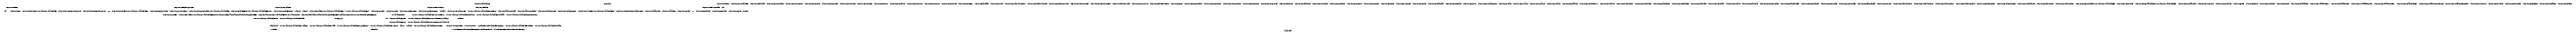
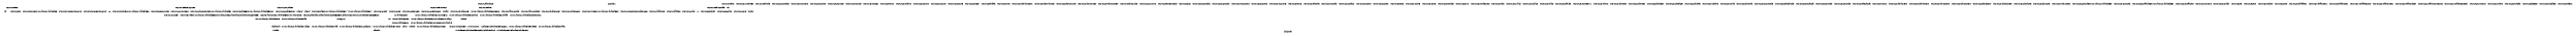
  digraph {
    label="Call graph: fix_heat.ll"
    node [shape=record]
    n1 [label="{_ZN9LAMMPS_NS7FixHeatC2EPNS_6LAMMPSEiPPc}"]
    n2 [label="{_ZN9LAMMPS_NS3FixC2EPNS_6LAMMPSEiPPc}"]
    n3 [label="{_ZNSaIcEC1Ev}"]
    n4 [label="{_ZNSt7__cxx1112basic_stringIcSt11char_traitsIcESaIcEEC2IS3_EEPKcRKS3_}"]
    n5 [label="{_ZN9LAMMPS_NS3FixD2Ev}"]
    n6 [label="{_ZNSaIcED1Ev}"]
    n7 [label="{_ZN9LAMMPS_NS5Error3allERKNSt7__cxx1112basic_stringIcSt11char_traitsIcESaIcEEEiS8_}"]
    n8 [label="{_ZNSt7__cxx1112basic_stringIcSt11char_traitsIcESaIcEED1Ev}"]
    n9 [label="{_ZN9LAMMPS_NS5utils6strdupERKNSt7__cxx1112basic_stringIcSt11char_traitsIcESaIcEEE}"]
    n10 [label="{_ZN9LAMMPS_NS5Error3allIJRPcEEEvRKNSt7__cxx1112basic_stringIcSt11char_traitsIcESaIcEEEiSB_DpOT_}"]
    n11 [label="{_ZNK9LAMMPS_NS6Domain16get_region_by_idERKNSt7__cxx1112basic_stringIcSt11char_traitsIcESaIcEEE}"]
    n12 [label="{_ZN9LAMMPS_NS5utils8inumericEPKciS2_bPNS_6LAMMPSE}"]
    n13 [label="{strcmp}"]
    n14 [label="{_ZN9LAMMPS_NS5utils7numericEPKciS2_bPNS_6LAMMPSE}"]
    n15 [label="{_ZN9LAMMPS_NS5utils8strmatchERKNSt7__cxx1112basic_stringIcSt11char_traitsIcESaIcEEES8_}"]
    n16 [label="{_ZNSt7__cxx1112basic_stringIcSt11char_traitsIcESaIcEE13_M_local_dataEv}"]
    n17 [label="{_ZNSt7__cxx1112basic_stringIcSt11char_traitsIcESaIcEE12_Alloc_hiderC1EPcRKS3_}"]
    n18 [label="{_ZNSt11char_traitsIcE6lengthEPKc}"]
    n19 [label="{_ZNSt7__cxx1112basic_stringIcSt11char_traitsIcESaIcEE12_M_constructIPKcEEvT_S8_}"]
    n20 [label="{_ZNSt7__cxx1112basic_stringIcSt11char_traitsIcESaIcEE12_Alloc_hiderD2Ev}"]
    n21 [label="{_ZN3fmt6v9_lmp17basic_string_viewIcEC2ISt11char_traitsIcESaIcEEERKNSt7__cxx1112basic_stringIcT_T0_EE}"]
    n22 [label="{_ZN3fmt6v9_lmp16make_format_argsINS0_20basic_format_contextINS0_8appenderEcEEJRPcEEENS0_16format_arg_storeIT_JDpNSt9remove_cvINSt16remove_referenceIT0_E4typeEE4typeEEEEDpOSB_}"]
    n23 [label="{_ZN9LAMMPS_NS5Error4_allERKNSt7__cxx1112basic_stringIcSt11char_traitsIcESaIcEEEiN3fmt6v9_lmp17basic_string_viewIcEENSA_17basic_format_argsINSA_20basic_format_contextINSA_8appenderEcEEEE}"]
    n24 [label="{_ZN9__gnu_cxx11char_traitsIcE6lengthEPKc}"]
    n25 [label="{strlen}"]
    n26 [label="{_ZNSt7__cxx1112basic_stringIcSt11char_traitsIcESaIcEE16_M_construct_auxIPKcEEvT_S8_St12__false_type}"]
    n27 [label="{_ZNSaIcED2Ev}"]
    n28 [label="{_ZNKSt7__cxx1112basic_stringIcSt11char_traitsIcESaIcEE4dataEv}"]
    n29 [label="{_ZNKSt7__cxx1112basic_stringIcSt11char_traitsIcESaIcEE4sizeEv}"]
    n30 [label="{llvm.memcpy.p0.p0.i64}"]
    n31 [label="{_ZN9__gnu_cxx11char_traitsIcE2eqERKcS3_}"]
    n32 [label="{_ZNSt7__cxx1112basic_stringIcSt11char_traitsIcESaIcEE12_M_constructIPKcEEvT_S8_St20forward_iterator_tag}"]
    n33 [label="{__gxx_personality_v0}"]
    n34 [label="{_ZN9LAMMPS_NS7FixHeatD2Ev}"]
    n35 [label="{_ZdaPv}"]
    n36 [label="{__clang_call_terminate}"]
    n37 [label="{_ZN9LAMMPS_NS6Memory7destroyIdEEvRPT_}"]
    n38 [label="{__cxa_begin_catch}"]
    n39 [label="{_ZSt9terminatev}"]
    n40 [label="{_ZN9LAMMPS_NS6Memory5sfreeEPv}"]
    n41 [label="{_ZN9LAMMPS_NS7FixHeatD0Ev}"]
    n42 [label="{_ZdlPv}"]
    n43 [label="{_ZN9LAMMPS_NS3Fix18write_restart_fileEPKc}"]
    n44 [label="{_ZN9LAMMPS_NS7FixHeat7setmaskEv}"]
    n45 [label="{_ZN9LAMMPS_NS7FixHeat4initEv}"]
    n46 [label="{_ZN9LAMMPS_NS5Group4massEi}"]
    n47 [label="{_ZN9LAMMPS_NS5Group5countEi}"]
    n48 [label="{_ZN9LAMMPS_NS5Error7warningERKNSt7__cxx1112basic_stringIcSt11char_traitsIcESaIcEEEiS8_}"]
    n49 [label="{_ZN9LAMMPS_NS6Modify26check_rigid_region_overlapEiPNS_6RegionE}"]
    n50 [label="{_ZN9LAMMPS_NS8Variable9atomstyleEi}"]
    n51 [label="{_ZN9LAMMPS_NS8Variable4findEPKc}"]
    n52 [label="{_ZN9LAMMPS_NS8Variable10equalstyleEi}"]
    n53 [label="{_ZN9LAMMPS_NS7FixHeat11end_of_stepEv}"]
    n54 [label="{llvm.fmuladd.f64}"]
    n55 [label="{_ZN9LAMMPS_NS6Memory6createIdEEPT_RS3_iPKc}"]
    n56 [label="{sqrt}"]
    n57 [label="{_ZN9LAMMPS_NS6Modify17clearstep_computeEv}"]
    n58 [label="{_ZN9LAMMPS_NS8Variable13compute_equalEi}"]
    n59 [label="{_ZN9LAMMPS_NS8Variable12compute_atomEiiPdii}"]
    n60 [label="{_ZN9LAMMPS_NS6Modify15addstep_computeEl}"]
    n61 [label="{_ZN9LAMMPS_NS5Group4massEiPNS_6RegionE}"]
    n62 [label="{_ZN9LAMMPS_NS6Region5matchEddd}"]
    n63 [label="{_ZN9LAMMPS_NS6Region8prematchEv}"]
    n64 [label="{_ZN9LAMMPS_NS5Group3vcmEidPd}"]
    n65 [label="{_ZN9LAMMPS_NS5Group2keEi}"]
    n66 [label="{_ZN9LAMMPS_NS5Group2keEiPNS_6RegionE}"]
    n67 [label="{_ZN9LAMMPS_NS5Group3vcmEidPdPNS_6RegionE}"]
    n68 [label="{_ZN9LAMMPS_NS6Memory7smallocElPKc}"]
    n69 [label="{_ZN9LAMMPS_NS3Fix16min_pre_exchangeEv}"]
    n70 [label="{_ZN9LAMMPS_NS3Fix17min_post_neighborEv}"]
    n71 [label="{_ZN9LAMMPS_NS3Fix13min_pre_forceEi}"]
    n72 [label="{_ZN9LAMMPS_NS3Fix15min_pre_reverseEii}"]
    n73 [label="{_ZN9LAMMPS_NS3Fix14min_post_forceEi}"]
    n74 [label="{_ZN9LAMMPS_NS3Fix10min_energyEPd}"]
    n75 [label="{_ZN9LAMMPS_NS3Fix9min_storeEv}"]
    n76 [label="{_ZN9LAMMPS_NS3Fix14min_clearstoreEv}"]
    n77 [label="{_ZN9LAMMPS_NS3Fix13min_pushstoreEv}"]
    n78 [label="{_ZN9LAMMPS_NS3Fix12min_popstoreEv}"]
    n79 [label="{_ZN9LAMMPS_NS3Fix13min_reset_refEv}"]
    n80 [label="{_ZN9LAMMPS_NS3Fix8min_stepEdPd}"]
    n81 [label="{_ZN9LAMMPS_NS3Fix9max_alphaEPd}"]
    n82 [label="{_ZN9LAMMPS_NS3Fix7min_dofEv}"]
    n83 [label="{_ZN9LAMMPS_NS3Fix17pack_forward_commEiPiPdiS1_}"]
    n84 [label="{_ZN9LAMMPS_NS3Fix19unpack_forward_commEiiPd}"]
    n85 [label="{_ZN9LAMMPS_NS3Fix22pack_reverse_comm_sizeEii}"]
    n86 [label="{_ZN9LAMMPS_NS3Fix17pack_reverse_commEiiPd}"]
    n87 [label="{_ZN9LAMMPS_NS3Fix19unpack_reverse_commEiPiPd}"]
    n88 [label="{_ZN9LAMMPS_NS7FixHeat14compute_scalarEv}"]
    n89 [label="{MPI_Allreduce}"]
    n90 [label="{_ZN9LAMMPS_NS7FixHeat12memory_usageEv}"]
    n91 [label="{_ZN9LAMMPS_NS3Fix16post_constructorEv}"]
    n92 [label="{_ZN9LAMMPS_NS3Fix9init_listEiPNS_9NeighListE}"]
    n93 [label="{_ZN9LAMMPS_NS3Fix5setupEi}"]
    n94 [label="{_ZN9LAMMPS_NS3Fix18setup_pre_exchangeEv}"]
    n95 [label="{_ZN9LAMMPS_NS3Fix18setup_pre_neighborEv}"]
    n96 [label="{_ZN9LAMMPS_NS3Fix19setup_post_neighborEv}"]
    n97 [label="{_ZN9LAMMPS_NS3Fix15setup_pre_forceEi}"]
    n98 [label="{_ZN9LAMMPS_NS3Fix17setup_pre_reverseEii}"]
    n99 [label="{_ZN9LAMMPS_NS3Fix9min_setupEi}"]
    n100 [label="{_ZN9LAMMPS_NS3Fix17initial_integrateEi}"]
    n101 [label="{_ZN9LAMMPS_NS3Fix14post_integrateEv}"]
    n102 [label="{_ZN9LAMMPS_NS3Fix12pre_exchangeEv}"]
    n103 [label="{_ZN9LAMMPS_NS3Fix12pre_neighborEv}"]
    n104 [label="{_ZN9LAMMPS_NS3Fix13post_neighborEv}"]
    n105 [label="{_ZN9LAMMPS_NS3Fix9pre_forceEi}"]
    n106 [label="{_ZN9LAMMPS_NS3Fix11pre_reverseEii}"]
    n107 [label="{_ZN9LAMMPS_NS3Fix10post_forceEi}"]
-   n108 [label="{_ZN9LAMMPS_NS3Fix15final_integrateEv}"]
    n109 [label="{_ZN9LAMMPS_NS3Fix15fused_integrateEi}"]
    n110 [label="{_ZN9LAMMPS_NS3Fix8post_runEv}"]
    n111 [label="{_ZN9LAMMPS_NS3Fix13write_restartEP8_IO_FILE}"]
    n112 [label="{_ZSt19__iterator_categoryIPKcENSt15iterator_traitsIT_E17iterator_categoryERKS3_}"]
    n113 [label="{_ZN9LAMMPS_NS3Fix7restartEPc}"]
    n114 [label="{_ZN9LAMMPS_NS3Fix11grow_arraysEi}"]
    n115 [label="{_ZN9LAMMPS_NS3Fix11copy_arraysEiii}"]
    n116 [label="{_ZN9LAMMPS_NS3Fix10set_arraysEi}"]
    n117 [label="{_ZN9LAMMPS_NS3Fix13update_arraysEii}"]
    n118 [label="{_ZN9LAMMPS_NS3Fix12set_moleculeEiiiPdS1_S1_}"]
    n119 [label="{_ZN9LAMMPS_NS3Fix11clear_bonusEv}"]
    n120 [label="{_ZN9LAMMPS_NS3Fix11pack_borderEiPiPd}"]
    n121 [label="{_ZN9LAMMPS_NS3Fix13unpack_borderEiiPd}"]
    n122 [label="{_ZN9LAMMPS_NS3Fix13pack_exchangeEiPd}"]
    n123 [label="{_ZN9LAMMPS_NS3Fix15unpack_exchangeEiPd}"]
    n124 [label="{_ZN9LAMMPS_NS3Fix12pack_restartEiPd}"]
    n125 [label="{_ZN9LAMMPS_NS3Fix14unpack_restartEii}"]
    n126 [label="{_ZN9LAMMPS_NS3Fix12size_restartEi}"]
    n127 [label="{_ZN9LAMMPS_NS3Fix15maxsize_restartEv}"]
    n128 [label="{_ZN9LAMMPS_NS3Fix21setup_pre_force_respaEii}"]
    n129 [label="{_ZN9LAMMPS_NS3Fix23initial_integrate_respaEiii}"]
    n130 [label="{_ZN9LAMMPS_NS3Fix20post_integrate_respaEii}"]
    n131 [label="{_ZN9LAMMPS_NS3Fix15pre_force_respaEiii}"]
    n132 [label="{_ZN9LAMMPS_NS3Fix16post_force_respaEiii}"]
    n133 [label="{_ZN9LAMMPS_NS3Fix21final_integrate_respaEii}"]
    n134 [label="{_ZN9LAMMPS_NS3Fix10reset_gridEv}"]
    n135 [label="{_ZN9LAMMPS_NS3Fix17pack_forward_gridEiPviPi}"]
    n136 [label="{_ZN9LAMMPS_NS3Fix19unpack_forward_gridEiPviPi}"]
    n137 [label="{_ZN9LAMMPS_NS3Fix17pack_reverse_gridEiPviPi}"]
    n138 [label="{_ZN9LAMMPS_NS3Fix19unpack_reverse_gridEiPviPi}"]
    n139 [label="{_ZN9LAMMPS_NS3Fix15pack_remap_gridEiPviPi}"]
    n140 [label="{_ZN9LAMMPS_NS3Fix17unpack_remap_gridEiPviPi}"]
    n141 [label="{_ZN9LAMMPS_NS3Fix16unpack_read_gridEiPc}"]
    n142 [label="{_ZN9LAMMPS_NS3Fix15pack_write_gridEiPv}"]
    n143 [label="{_ZN9LAMMPS_NS3Fix17unpack_write_gridEiPvPi}"]
    n144 [label="{_ZN9LAMMPS_NS3Fix16get_grid_by_nameERKNSt7__cxx1112basic_stringIcSt11char_traitsIcESaIcEEERi}"]
    n145 [label="{_ZN9LAMMPS_NS3Fix17get_grid_by_indexEi}"]
    n146 [label="{_ZN9LAMMPS_NS3Fix20get_griddata_by_nameEiRKNSt7__cxx1112basic_stringIcSt11char_traitsIcESaIcEEERi}"]
    n147 [label="{_ZN9LAMMPS_NS3Fix21get_griddata_by_indexEi}"]
    n148 [label="{_ZN9LAMMPS_NS3Fix14compute_vectorEi}"]
    n149 [label="{_ZN9LAMMPS_NS3Fix13compute_arrayEii}"]
    n150 [label="{_ZN9LAMMPS_NS3Fix3dofEi}"]
    n151 [label="{_ZN9LAMMPS_NS3Fix6deformEi}"]
    n152 [label="{_ZN9LAMMPS_NS3Fix12reset_targetEd}"]
    n153 [label="{_ZN9LAMMPS_NS3Fix8reset_dtEv}"]
    n154 [label="{_ZN9LAMMPS_NS3Fix16read_data_headerEPc}"]
    n155 [label="{_ZN9LAMMPS_NS3Fix17read_data_sectionEPciS1_i}"]
    n156 [label="{_ZN9LAMMPS_NS3Fix20read_data_skip_linesEPc}"]
    n157 [label="{_ZN9LAMMPS_NS3Fix17write_data_headerEP8_IO_FILEi}"]
    n158 [label="{_ZN9LAMMPS_NS3Fix23write_data_section_sizeEiRiS1_}"]
    n159 [label="{_ZN9LAMMPS_NS3Fix23write_data_section_packEiPPd}"]
    n160 [label="{_ZN9LAMMPS_NS3Fix26write_data_section_keywordEiP8_IO_FILE}"]
    n161 [label="{_ZN9LAMMPS_NS3Fix18write_data_sectionEiP8_IO_FILEiPPdi}"]
    n162 [label="{_ZN9LAMMPS_NS3Fix13zero_momentumEv}"]
    n163 [label="{_ZN9LAMMPS_NS3Fix13zero_rotationEv}"]
    n164 [label="{_ZN9LAMMPS_NS3Fix15rebuild_specialEv}"]
    n165 [label="{_ZN9LAMMPS_NS3Fix5imageERPiRPPd}"]
    n166 [label="{_ZN9LAMMPS_NS3Fix12modify_paramEiPPc}"]
    n167 [label="{_ZN9LAMMPS_NS3Fix7extractEPKcRi}"]
    n168 [label="{_ZN9__gnu_cxx17__is_null_pointerIKcEEbPT_}"]
    n169 [label="{_ZSt19__throw_logic_errorPKc}"]
    n170 [label="{_ZSt8distanceIPKcENSt15iterator_traitsIT_E15difference_typeES3_S3_}"]
    n171 [label="{_ZNSt7__cxx1112basic_stringIcSt11char_traitsIcESaIcEE9_M_createERmm}"]
    n172 [label="{_ZNSt7__cxx1112basic_stringIcSt11char_traitsIcESaIcEE7_M_dataEPc}"]
    n173 [label="{_ZNSt7__cxx1112basic_stringIcSt11char_traitsIcESaIcEE11_M_capacityEm}"]
    n174 [label="{_ZNKSt7__cxx1112basic_stringIcSt11char_traitsIcESaIcEE7_M_dataEv}"]
    n175 [label="{_ZNSt7__cxx1112basic_stringIcSt11char_traitsIcESaIcEE13_S_copy_charsEPcPKcS7_}"]
    n176 [label="{_ZNSt7__cxx1112basic_stringIcSt11char_traitsIcESaIcEE10_M_disposeEv}"]
    n177 [label="{__cxa_rethrow}"]
    n178 [label="{__cxa_end_catch}"]
    n179 [label="{_ZNSt7__cxx1112basic_stringIcSt11char_traitsIcESaIcEE13_M_set_lengthEm}"]
    n180 [label="{_ZSt10__distanceIPKcENSt15iterator_traitsIT_E15difference_typeES3_S3_St26random_access_iterator_tag}"]
    n1 -> n2
    n1 -> n3
    n1 -> n4
    n1 -> n5
    n1 -> n6
    n1 -> n7
    n1 -> n8
    n1 -> n9
    n1 -> n10
    n1 -> n11
    n1 -> n12
    n1 -> n13
    n1 -> n14
    n1 -> n15
    n4 -> n16
    n4 -> n17
    n4 -> n18
    n4 -> n19
    n4 -> n20
    n10 -> n21
    n10 -> n22
    n10 -> n23
    n18 -> n24
    n18 -> n25
    n19 -> n26
    n20 -> n27
    n21 -> n28
    n21 -> n29
    n22 -> n30
    n24 -> n31
    n26 -> n32
    n32 -> n36
    n32 -> n38
    n32 -> n168
    n32 -> n169
    n32 -> n170
    n32 -> n171
    n32 -> n172
    n32 -> n173
    n32 -> n174
    n32 -> n175
    n32 -> n176
    n32 -> n177
    n32 -> n178
    n32 -> n179
    n34 -> n5
    n34 -> n35
    n34 -> n36
    n34 -> n37
    n36 -> n38
    n36 -> n39
    n37 -> n40
    n41 -> n42
    n45 -> n3
    n45 -> n4
    n45 -> n6
    n45 -> n7
    n45 -> n8
    n45 -> n10
    n45 -> n11
    n45 -> n46
    n45 -> n47
    n45 -> n48
    n45 -> n49
    n45 -> n50
    n45 -> n51
    n52 -> n45
    n53 -> n3
    n53 -> n4
    n53 -> n6
    n53 -> n7
    n53 -> n8
    n53 -> n37
    n53 -> n54
    n53 -> n55
    n53 -> n56
    n53 -> n57
    n53 -> n58
    n53 -> n59
    n53 -> n60
    n53 -> n61
    n53 -> n62
    n53 -> n63
    n53 -> n64
    n53 -> n65
    n53 -> n66
    n53 -> n67
    n68 -> n55
    n88 -> n56
    n88 -> n62
    n88 -> n63
    n88 -> n89
    n170 -> n112
    n170 -> n180
  }
